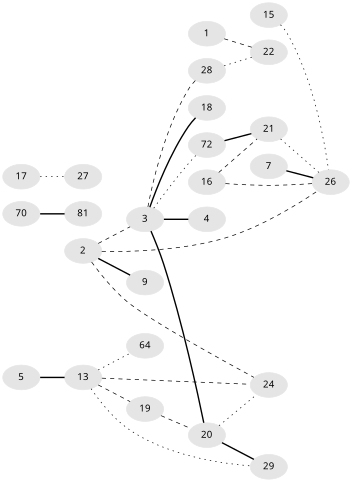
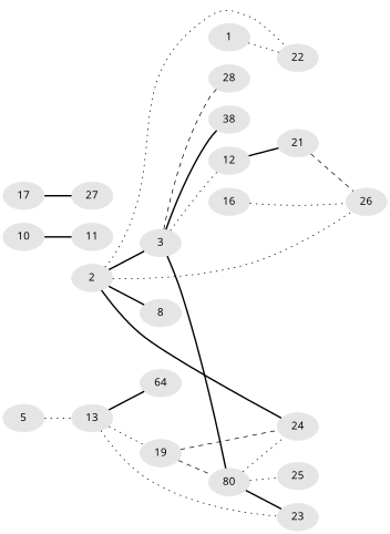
  graph {
    fontname="Noto Sans"
    rankdir=LR
    node [color=gray90 fontname="Noto Sans" style=filled]
    edge [fontname="Noto Sans" style=bold weight=1.0]
    1
    22
    2
    3
-   8 [label=9]
+   8
    24
    26
-   15
-   12 [label=72]
-   4
-   18
-   20
+   12
+   18 [label=38]
+   20 [label=80]
    28
    21
-   10 [label=70]
-   11 [label=81]
+   10
+   11
    19
-   23 [label=29]
+   23
+   25
    5
    13
    n22 [label=64]
-   7
    16
    17
    27
-   1 -- 22 [style=dashed]
-   28 -- 22 [style=dotted]
-   2 -- 3 [style=dashed]
+   1 -- 22 [style=dotted]
+   2 -- 22 [style=dotted]
+   2 -- 3
    2 -- 8
-   2 -- 24 [style=dashed]
-   2 -- 26 [style=dashed]
+   2 -- 24
+   2 -- 26 [style=dotted]
    3 -- 12 [style=dotted]
-   3 -- 4
    3 -- 18
    3 -- 20 [weight=2.0]
    3 -- 28 [style=dashed]
-   15 -- 26 [style=dotted]
    12 -- 21
    20 -- 24 [style=dotted]
    20 -- 23
-   21 -- 26 [style=dotted]
+   20 -- 25 [style=dotted]
+   21 -- 26 [style=dashed]
    10 -- 11
    19 -- 20 [style=dashed]
-   5 -- 13
-   13 -- 24 [style=dashed weight=2.0]
-   13 -- 19 [style=dashed]
+   5 -- 13 [style=dotted]
+   19 -- 24 [style=dashed weight=2.0]
+   13 -- 19 [style=dotted]
    13 -- 23 [style=dotted]
-   13 -- n22 [style=dotted]
-   7 -- 26
-   16 -- 26 [style=dashed weight=2.0]
-   16 -- 21 [style=dashed]
-   17 -- 27 [style=dotted]
+   13 -- n22
+   16 -- 26 [style=dotted weight=2.0]
+   17 -- 27
  }
